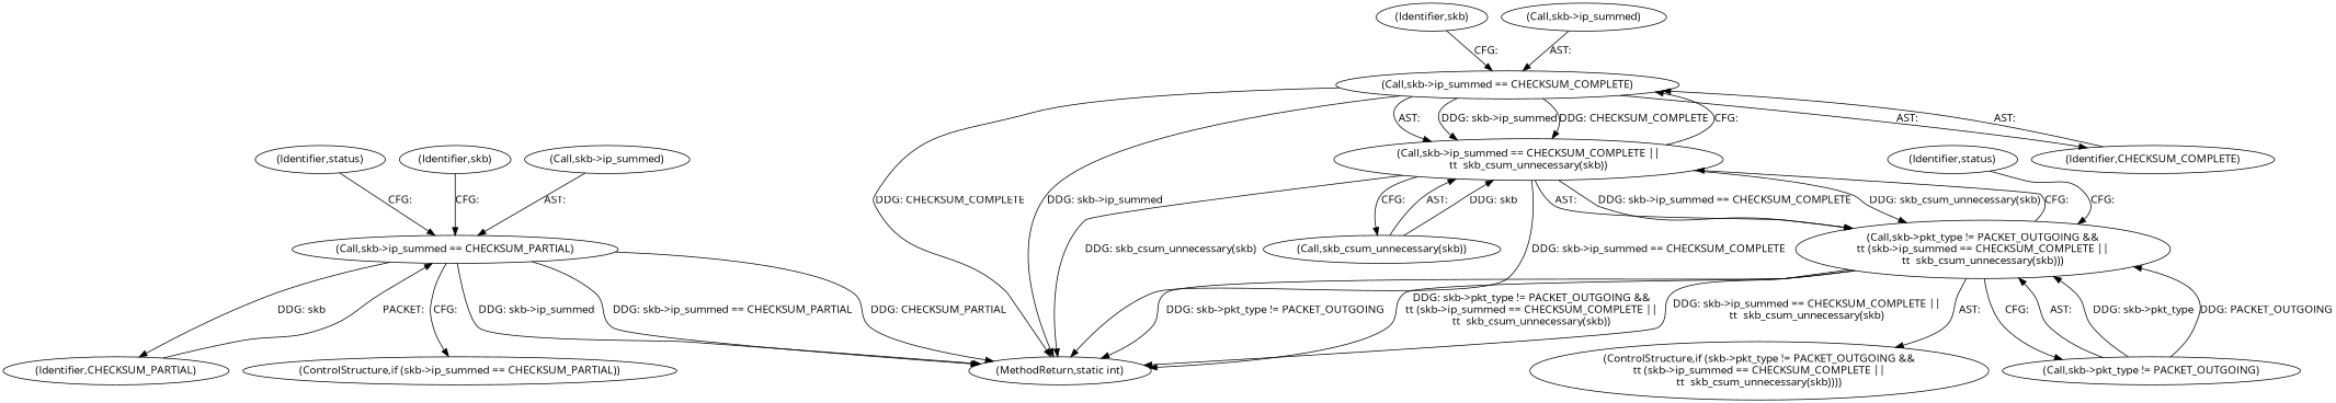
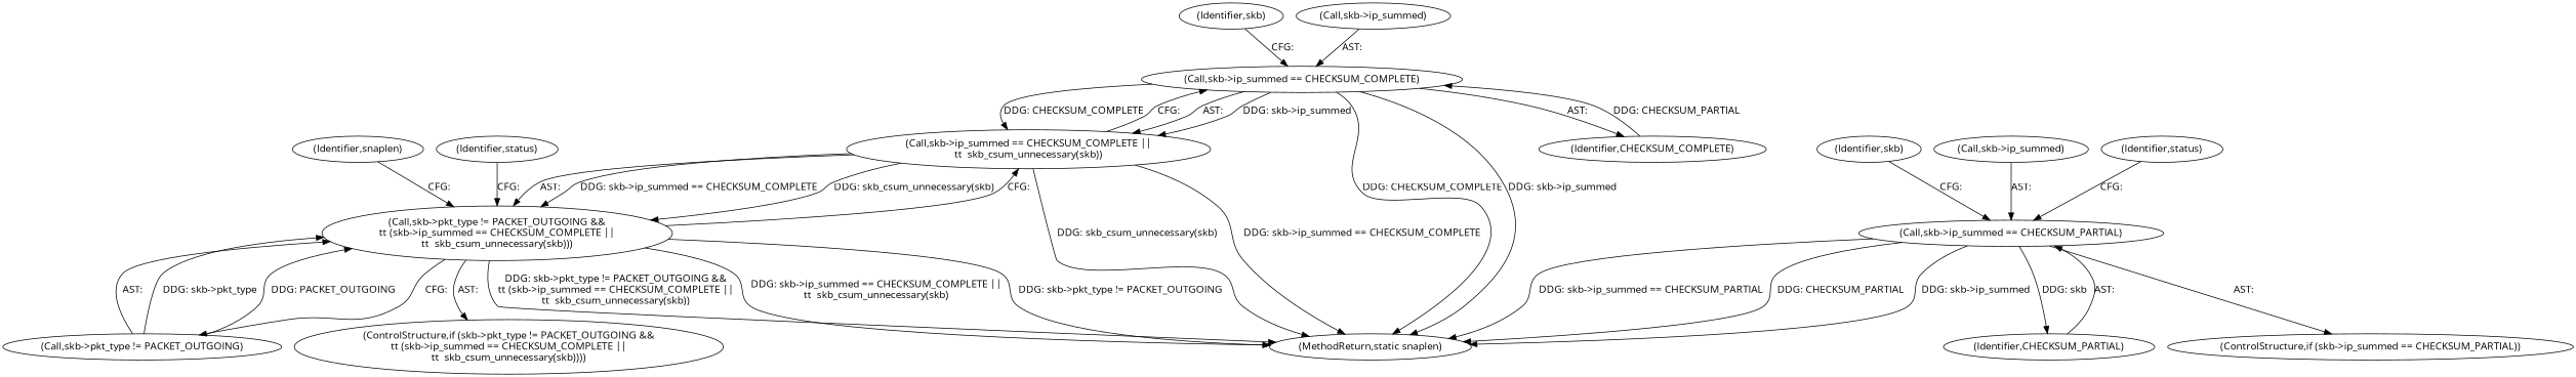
  digraph {
    fontname="Open Sans"
    node [fontname="Open Sans"]
    edge [fontname="Open Sans"]
    n1 [label="(Call,skb->ip_summed == CHECKSUM_PARTIAL)"]
    n2 [label="(Identifier,CHECKSUM_PARTIAL)"]
    n3 [label="(ControlStructure,if (skb->ip_summed == CHECKSUM_PARTIAL))"]
-   n4 [label="(MethodReturn,static int)"]
+   n4 [label="(MethodReturn,static snaplen)"]
    n5 [label="(Call,skb->ip_summed == CHECKSUM_COMPLETE)"]
    n6 [label="(Call,skb->ip_summed == CHECKSUM_COMPLETE ||\n\t\t  skb_csum_unnecessary(skb))"]
    n7 [label="(Identifier,CHECKSUM_COMPLETE)"]
    n8 [label="(Call,skb->pkt_type != PACKET_OUTGOING &&\n\t\t (skb->ip_summed == CHECKSUM_COMPLETE ||\n\t\t  skb_csum_unnecessary(skb)))"]
-   n9 [label="(Call,skb_csum_unnecessary(skb))"]
    n10 [label="(ControlStructure,if (skb->pkt_type != PACKET_OUTGOING &&\n\t\t (skb->ip_summed == CHECKSUM_COMPLETE ||\n\t\t  skb_csum_unnecessary(skb))))"]
    n11 [label="(Call,skb->pkt_type != PACKET_OUTGOING)"]
    n12 [label="(Identifier,status)"]
+   n13 [label="(Identifier,snaplen)"]
    n14 [label="(Identifier,skb)"]
    n15 [label="(Identifier,status)"]
    n16 [label="(Call,skb->ip_summed)"]
    n17 [label="(Identifier,skb)"]
    n18 [label="(Call,skb->ip_summed)"]
    n1 -> n2 [label="DDG: skb"]
-   n1 -> n3 [label="CFG: "]
+   n1 -> n3 [label="AST: "]
    n1 -> n4 [label="DDG: skb->ip_summed"]
    n1 -> n4 [label="DDG: skb->ip_summed == CHECKSUM_PARTIAL"]
    n1 -> n4 [label="DDG: CHECKSUM_PARTIAL"]
-   n2 -> n1 [label="PACKET: "]
+   n2 -> n1 [label="AST: "]
    n5 -> n4 [label="DDG: CHECKSUM_COMPLETE"]
    n5 -> n4 [label="DDG: skb->ip_summed"]
    n5 -> n6 [label="AST: "]
    n5 -> n6 [label="DDG: skb->ip_summed"]
    n5 -> n6 [label="DDG: CHECKSUM_COMPLETE"]
    n5 -> n7 [label="AST: "]
    n6 -> n4 [label="DDG: skb_csum_unnecessary(skb)"]
    n6 -> n4 [label="DDG: skb->ip_summed == CHECKSUM_COMPLETE"]
    n6 -> n5 [label="CFG: "]
    n6 -> n8 [label="AST: "]
    n6 -> n8 [label="DDG: skb->ip_summed == CHECKSUM_COMPLETE"]
    n6 -> n8 [label="DDG: skb_csum_unnecessary(skb)"]
-   n6 -> n9 [label="CFG: "]
-   n7 -> n5 [label="AST: "]
+   n7 -> n5 [label="DDG: CHECKSUM_PARTIAL"]
    n8 -> n4 [label="DDG: skb->pkt_type != PACKET_OUTGOING &&\n\t\t (skb->ip_summed == CHECKSUM_COMPLETE ||\n\t\t  skb_csum_unnecessary(skb))"]
    n8 -> n4 [label="DDG: skb->ip_summed == CHECKSUM_COMPLETE ||\n\t\t  skb_csum_unnecessary(skb)"]
    n8 -> n4 [label="DDG: skb->pkt_type != PACKET_OUTGOING"]
    n8 -> n6 [label="CFG: "]
    n8 -> n10 [label="AST: "]
    n8 -> n11 [label="CFG: "]
-   n9 -> n6 [label="AST: "]
-   n9 -> n6 [label="DDG: skb"]
    n11 -> n8 [label="AST: "]
    n11 -> n8 [label="DDG: skb->pkt_type"]
    n11 -> n8 [label="DDG: PACKET_OUTGOING"]
    n12 -> n1 [label="CFG: "]
+   n13 -> n8 [label="CFG: "]
    n14 -> n5 [label="CFG: "]
    n15 -> n8 [label="CFG: "]
    n16 -> n5 [label="AST: "]
    n17 -> n1 [label="CFG: "]
    n18 -> n1 [label="AST: "]
  }
